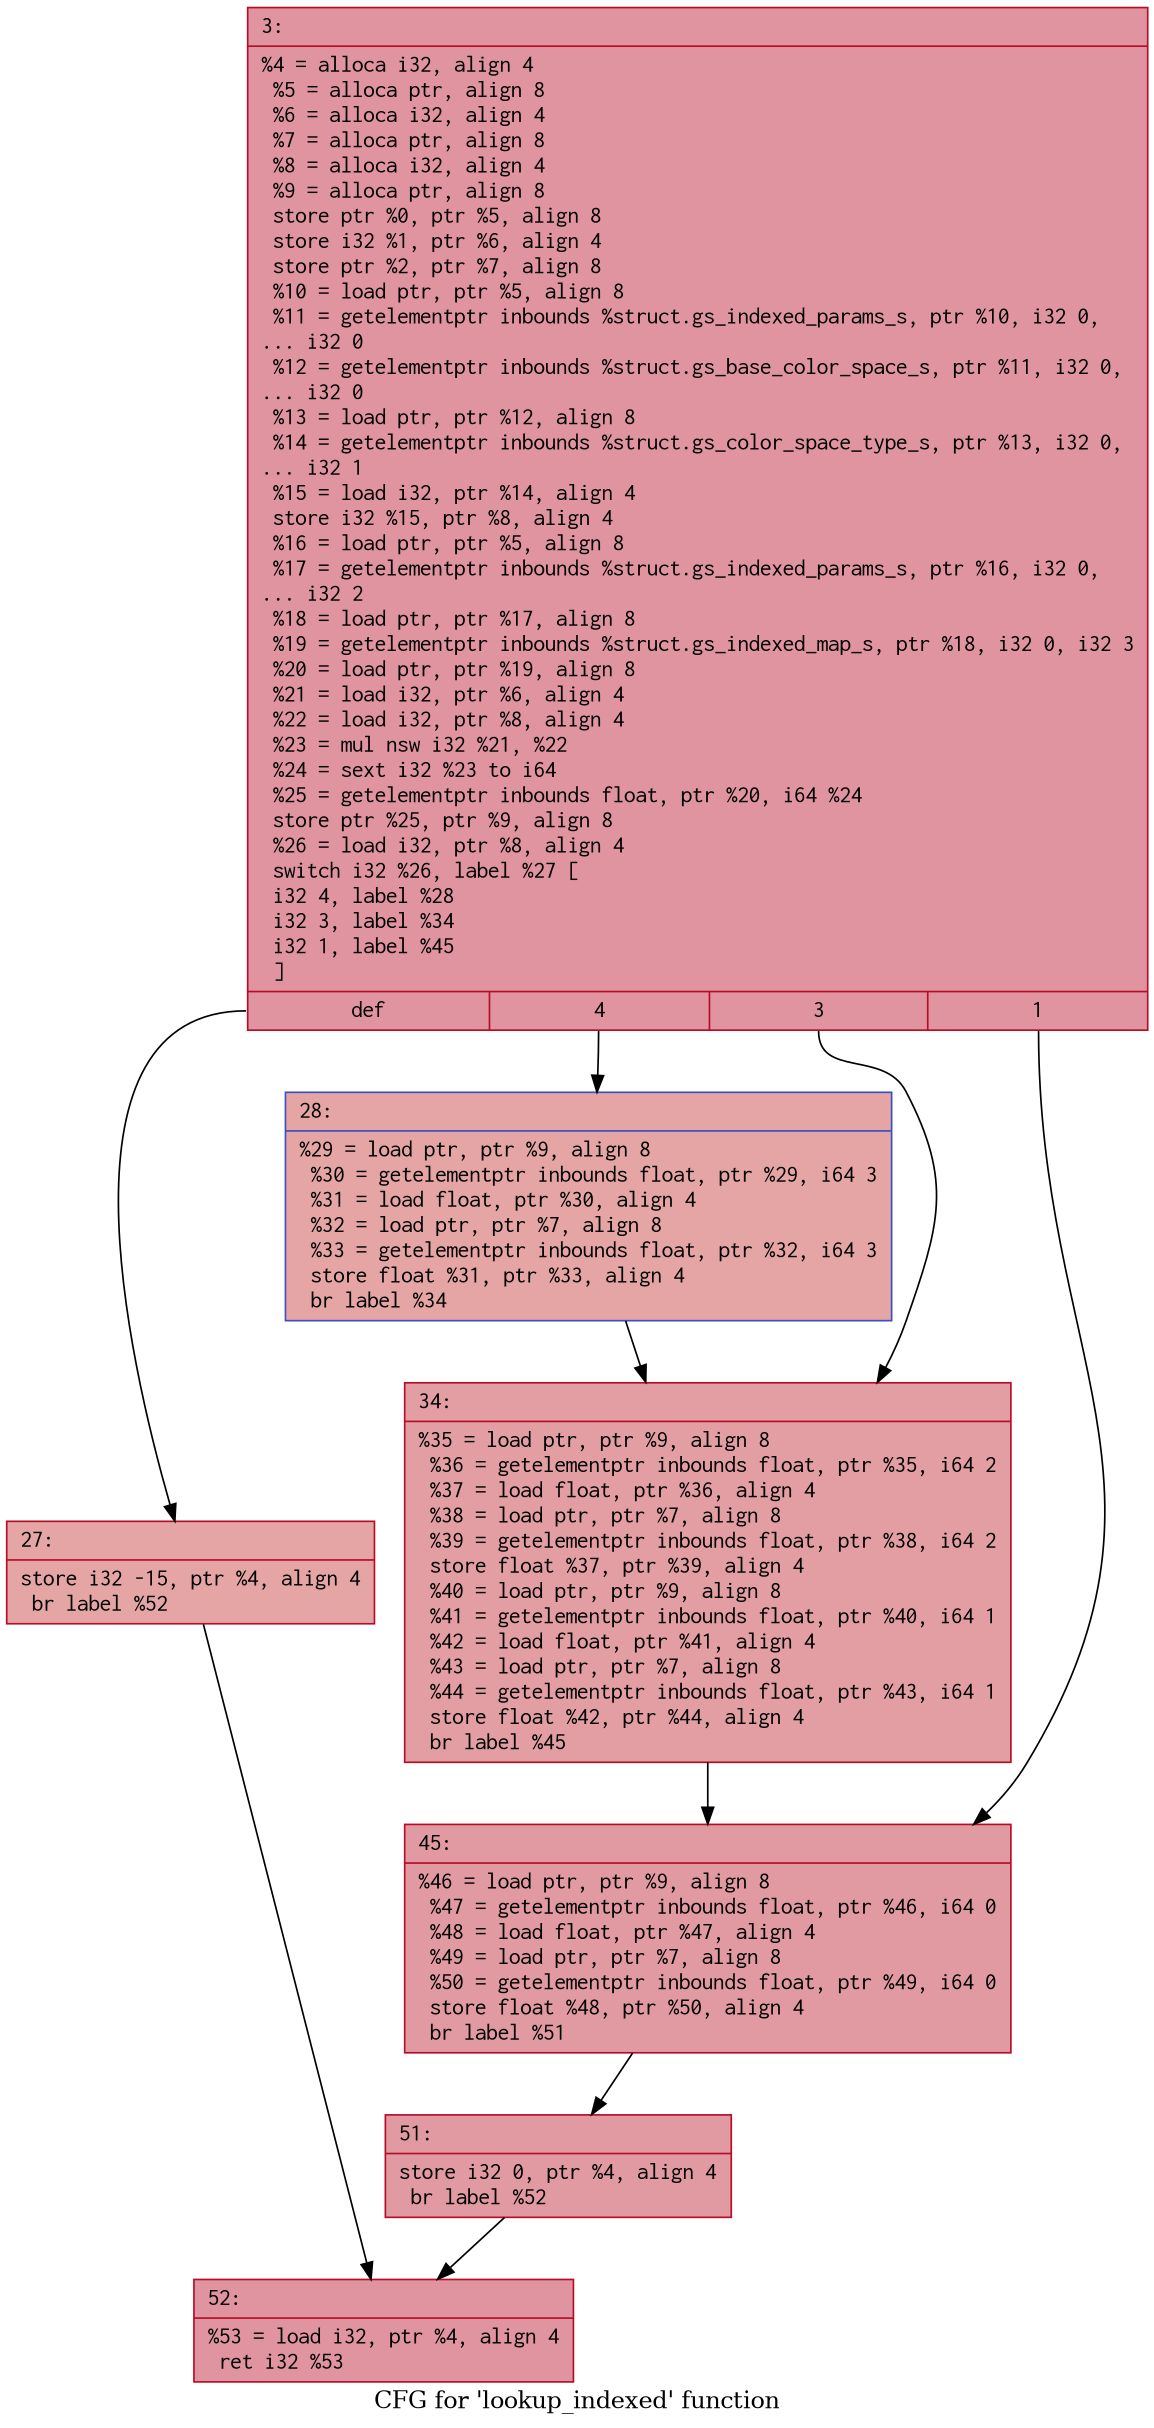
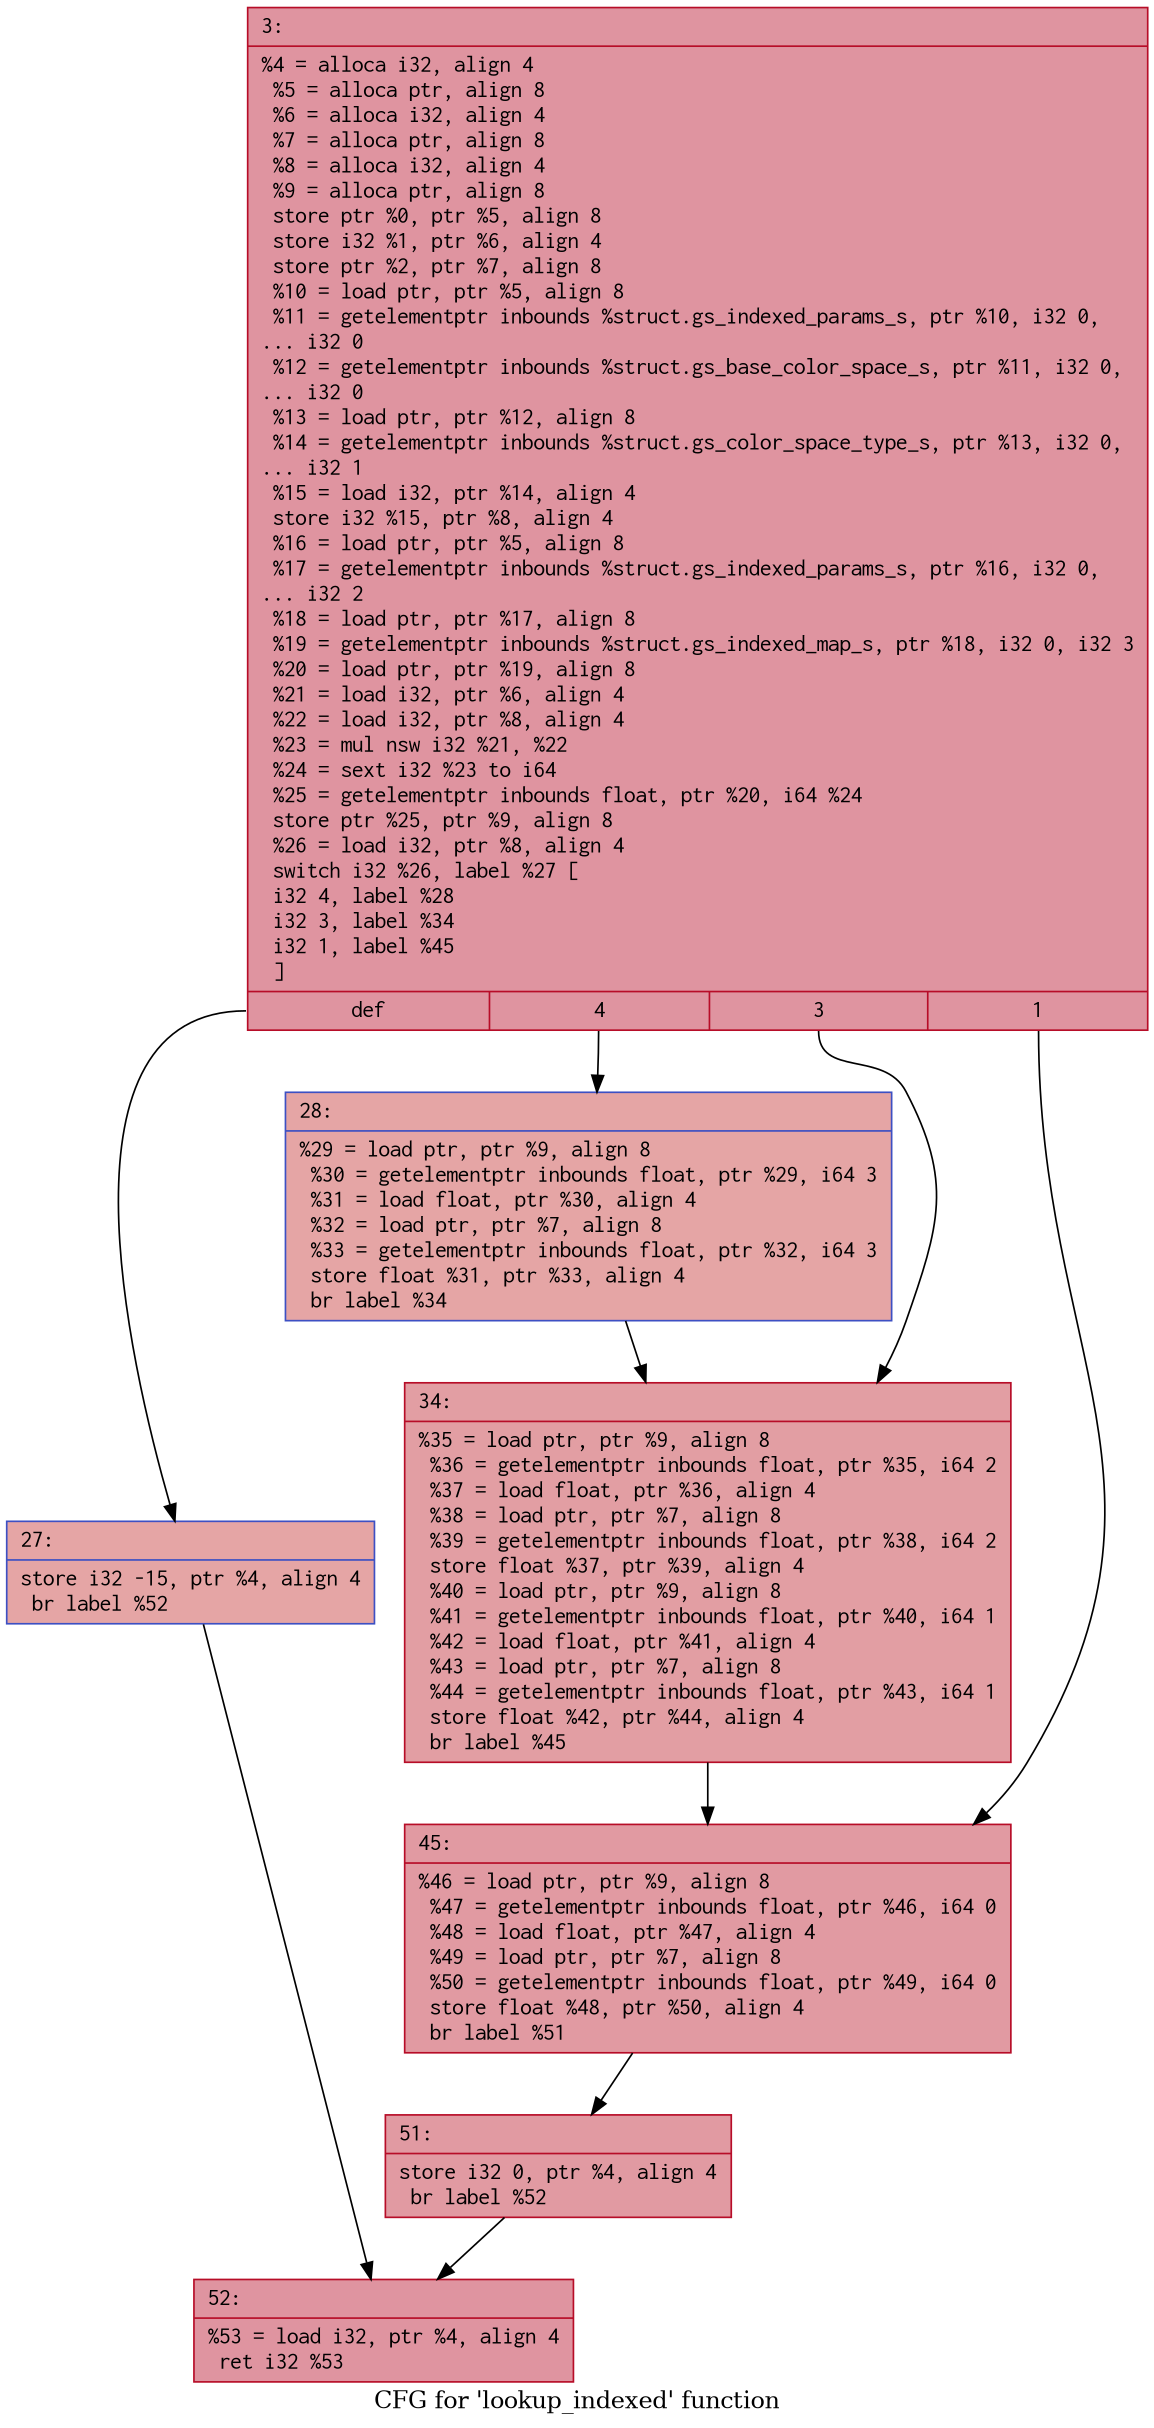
  digraph {
    label="CFG for 'lookup_indexed' function"
    node [color="#b70d28ff" fillcolor="#b70d2870" fontname=Courier shape=record style=filled]
    n1 [label="{3:\l|  %4 = alloca i32, align 4\l  %5 = alloca ptr, align 8\l  %6 = alloca i32, align 4\l  %7 = alloca ptr, align 8\l  %8 = alloca i32, align 4\l  %9 = alloca ptr, align 8\l  store ptr %0, ptr %5, align 8\l  store i32 %1, ptr %6, align 4\l  store ptr %2, ptr %7, align 8\l  %10 = load ptr, ptr %5, align 8\l  %11 = getelementptr inbounds %struct.gs_indexed_params_s, ptr %10, i32 0,\l... i32 0\l  %12 = getelementptr inbounds %struct.gs_base_color_space_s, ptr %11, i32 0,\l... i32 0\l  %13 = load ptr, ptr %12, align 8\l  %14 = getelementptr inbounds %struct.gs_color_space_type_s, ptr %13, i32 0,\l... i32 1\l  %15 = load i32, ptr %14, align 4\l  store i32 %15, ptr %8, align 4\l  %16 = load ptr, ptr %5, align 8\l  %17 = getelementptr inbounds %struct.gs_indexed_params_s, ptr %16, i32 0,\l... i32 2\l  %18 = load ptr, ptr %17, align 8\l  %19 = getelementptr inbounds %struct.gs_indexed_map_s, ptr %18, i32 0, i32 3\l  %20 = load ptr, ptr %19, align 8\l  %21 = load i32, ptr %6, align 4\l  %22 = load i32, ptr %8, align 4\l  %23 = mul nsw i32 %21, %22\l  %24 = sext i32 %23 to i64\l  %25 = getelementptr inbounds float, ptr %20, i64 %24\l  store ptr %25, ptr %9, align 8\l  %26 = load i32, ptr %8, align 4\l  switch i32 %26, label %27 [\l    i32 4, label %28\l    i32 3, label %34\l    i32 1, label %45\l  ]\l|{<s0>def|<s1>4|<s2>3|<s3>1}}"]
-   n2 [fillcolor="#c5333470" label="{27:\l|  store i32 -15, ptr %4, align 4\l  br label %52\l}"]
+   n2 [color="#3d50c3ff" fillcolor="#c5333470" label="{27:\l|  store i32 -15, ptr %4, align 4\l  br label %52\l}"]
    n3 [color="#3d50c3ff" fillcolor="#c5333470" label="{28:\l|  %29 = load ptr, ptr %9, align 8\l  %30 = getelementptr inbounds float, ptr %29, i64 3\l  %31 = load float, ptr %30, align 4\l  %32 = load ptr, ptr %7, align 8\l  %33 = getelementptr inbounds float, ptr %32, i64 3\l  store float %31, ptr %33, align 4\l  br label %34\l}"]
    n4 [fillcolor="#be242e70" label="{34:\l|  %35 = load ptr, ptr %9, align 8\l  %36 = getelementptr inbounds float, ptr %35, i64 2\l  %37 = load float, ptr %36, align 4\l  %38 = load ptr, ptr %7, align 8\l  %39 = getelementptr inbounds float, ptr %38, i64 2\l  store float %37, ptr %39, align 4\l  %40 = load ptr, ptr %9, align 8\l  %41 = getelementptr inbounds float, ptr %40, i64 1\l  %42 = load float, ptr %41, align 4\l  %43 = load ptr, ptr %7, align 8\l  %44 = getelementptr inbounds float, ptr %43, i64 1\l  store float %42, ptr %44, align 4\l  br label %45\l}"]
    n5 [fillcolor="#bb1b2c70" label="{45:\l|  %46 = load ptr, ptr %9, align 8\l  %47 = getelementptr inbounds float, ptr %46, i64 0\l  %48 = load float, ptr %47, align 4\l  %49 = load ptr, ptr %7, align 8\l  %50 = getelementptr inbounds float, ptr %49, i64 0\l  store float %48, ptr %50, align 4\l  br label %51\l}"]
    n6 [label="{52:\l|  %53 = load i32, ptr %4, align 4\l  ret i32 %53\l}"]
    n7 [fillcolor="#bb1b2c70" label="{51:\l|  store i32 0, ptr %4, align 4\l  br label %52\l}"]
    n1 -> n2 [tailport=s0]
    n1 -> n3 [tailport=s1]
    n1 -> n4 [tailport=s2]
    n1 -> n5 [tailport=s3]
    n2 -> n6
    n3 -> n4
    n4 -> n5
    n5 -> n7
    n7 -> n6
  }
